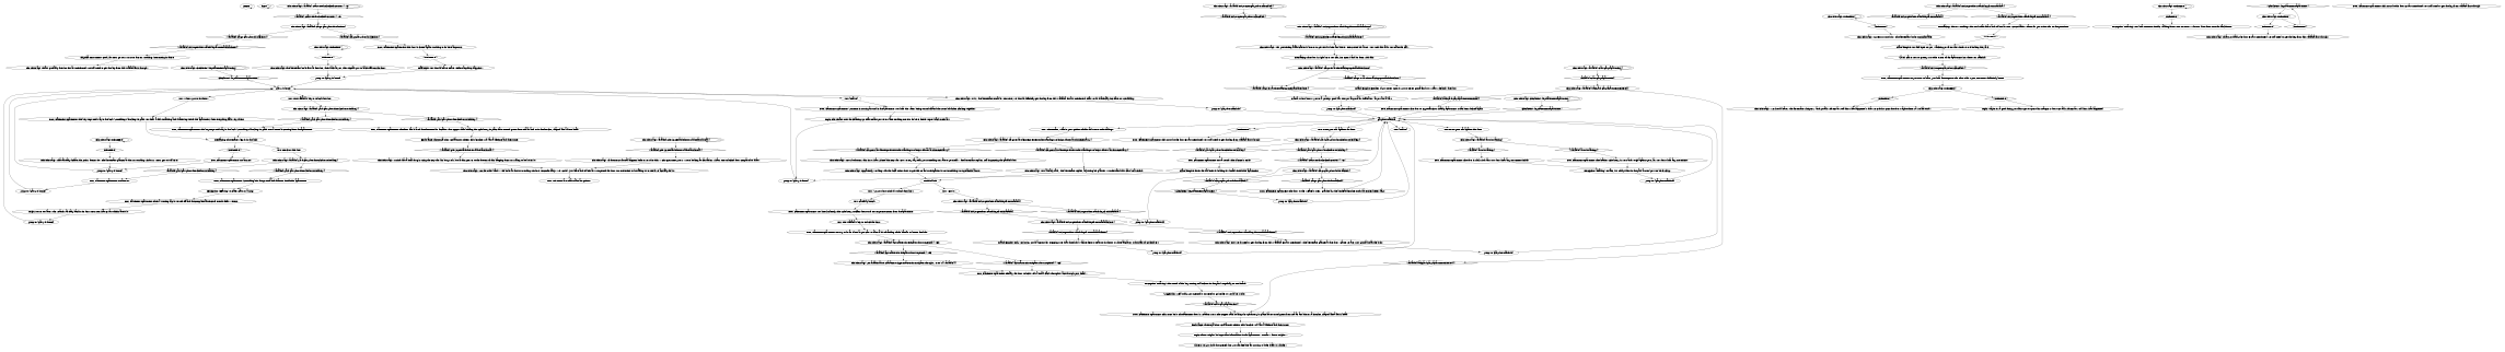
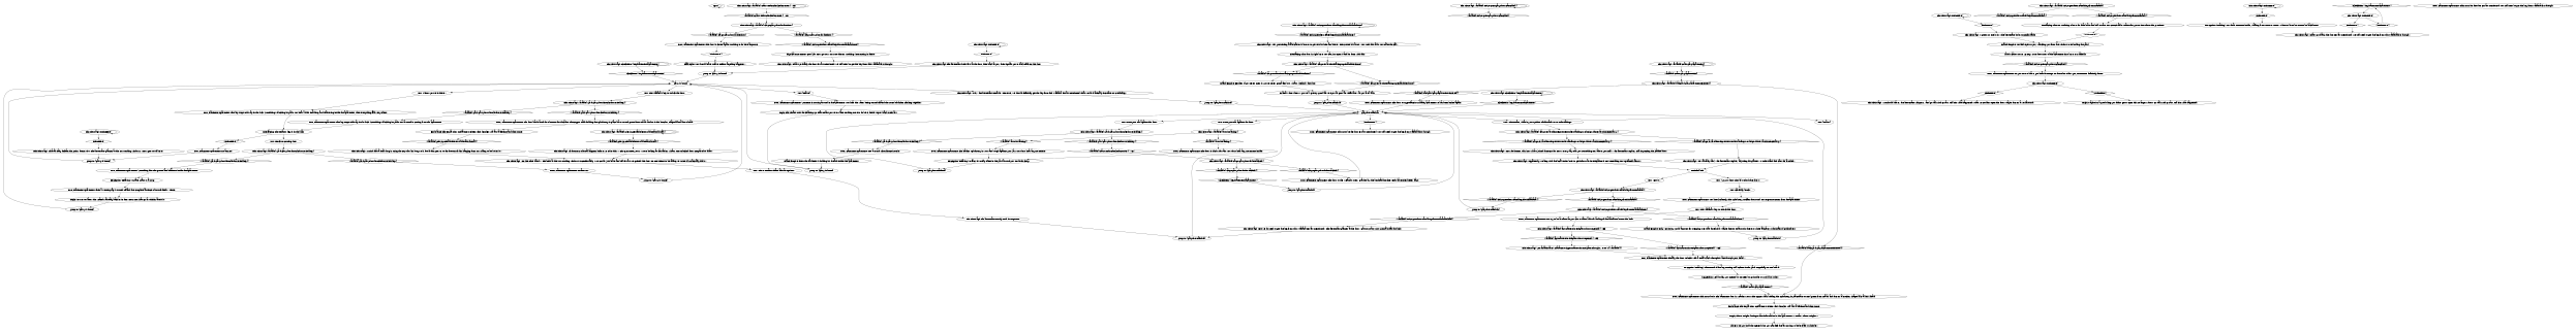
  digraph {
-   n1 [label=START]
    n2 [label=input shape=diamond]
    n3 [label="Kim Kitsuragi: Variable[\"coast.reeds_checked_counter\"] >=1"]
    n4 [label="Variable[\"coast.reeds_checked_counter\"] >=1" shape=diamond]
    n5 [label="Kim Kitsuragi: Variable[\"cargo.garrydoor_broke_into\"]"]
    n6 [label="Variable[\"cargo.garrydoor_broke_into\"]" shape=diamond]
    n7 [label="!(Variable[\"cargo.garrydoor_broke_into\"])" shape=diamond]
    n8 [label="!(Variable[\"coast.reeds_checked_counter\"] >=1)" shape=diamond]
    n9 [label="Kim Kitsuragi: Variable[\"cargo.garrydoor_hub_reached\"]"]
    n10 [label="Variable[\"cargo.garrydoor_hub_reached\"]" shape=diamond]
    n11 [label="!(Variable[\"cargo.garrydoor_hub_reached\"])" shape=diamond]
    n12 [label="Door, Basement Apartment: Someone is moving around in the apartment. You hear the water being turned off and the sound of dishes clinking together."]
    n13 [label="Logic: The tenant must be cleaning up. That means you're too late. Nothing more to do here, better report back to Evrart."]
    n14 [label="Jump to: [garry is home]"]
    n15 [label="Kim Kitsuragi: Variable[\"TASK.open_gary_door_cancelled\"]"]
    n16 [label="Variable[\"TASK.open_gary_door_cancelled\"]" shape=diamond]
    n17 [label="!(Variable[\"TASK.open_gary_door_cancelled\"])" shape=diamond]
    n18 [label="Door, Basement Apartment: As you turn to leave, you hear footsteps on the other side -- yes, someone's definitely home."]
    n19 [label="Kim Kitsuragi: IsKimHere()"]
    n20 [label="Jump to: [garydoormainhub]"]
    n21 [label=garydoormainhub shape=diamond]
    n22 [label="You: Press your ear against the door."]
    n23 [label="!(IsKimHere())" shape=diamond]
    n24 [label="You: Press your ear against the door."]
    n25 [label="You: \"Lieutenant, what is your opinion of this task we're undertaking?\""]
    n26 [label="You: [Leave.]"]
    n27 [label="Logic: There *might* be important information in the apartment... I mean... there *might*..."]
    n28 [label="Shivers: As you hold the opened door you can feel the air moving. A little draft. A whistle..."]
    n29 [label="Kim Kitsuragi: CheckItem(\"key_basement_apartment\")"]
    n30 [label="CheckItem(\"key_basement_apartment\")" shape=diamond]
    n31 [label="!(CheckItem(\"key_basement_apartment\"))" shape=diamond]
    n32 [label="Jump to: [garydoormainhub]"]
    n33 [label="Kim Kitsuragi: Variable[\"coast.gary_apartment\"]"]
    n34 [label="Variable[\"coast.gary_apartment\"]" shape=diamond]
    n35 [label="Kim Kitsuragi: Variable[\"backyard.gary_apartment_entered\"]"]
    n36 [label="Variable[\"backyard.gary_apartment_entered\"]" shape=diamond]
    n37 [label="!(Variable[\"backyard.gary_apartment_entered\"])" shape=diamond]
    n38 [label="!(Variable[\"coast.gary_apartment\"])" shape=diamond]
    n39 [label="Door, Basement Apartment: This must be it. The basement door is weather-worn. The copper nails holding the upholstery in place have turned green from sea air and there's a knocker, shaped like a lion's head."]
    n40 [label="Endurance: The Royal Lion. Guillaume's Kitten. This knocker will last a lifetime and then some."]
    n41 [label="Physical Instrument: Good job. Let's go now. I'm sure there's *nothing* interesting in there."]
    n42 [label="Kim Kitsuragi: \"That's probably the door Evrart mentioned. We still need to get the key from this Mañana first though.\""]
    n43 [label="Kim Kitsuragi: \"It is,\" the lieutenant remarks. \"However, we should definitely get the key from this 'Mañana' Evrart mentioned. That would drastically increase our credibility.\""]
    n44 [label="Jump to: [garydoormainhub]"]
    n45 [label="Kim Kitsuragi: Variable[\"yard.garrydoor_knocked_or_tried_key\"]"]
    n46 [label="Variable[\"yard.garrydoor_knocked_or_tried_key\"]" shape=diamond]
    n47 [label="!(Variable[\"yard.garrydoor_knocked_or_tried_key\"])" shape=diamond]
    n48 [label="You: Use Mañana's key to unlock the door."]
    n49 [label="Door, Basement Apartment: You try to be as silent as you can. It takes a bit of rattling of the handle to loosen the bolt."]
    n50 [label="Kim Kitsuragi: Variable[\"apt.master_investigator_doors_opened\"] >=3"]
    n51 [label="Kim Kitsuragi: IsKimHere()"]
    n52 [label="IsKimHere()" shape=diamond]
    n53 [label="Kim Kitsuragi: \"I guess no one is in.\" The lieutenant looks uncomfortable."]
    n54 [label="Inland Empire: You feel eyes on you, watching you from the windows overlooking the yard."]
    n55 [label="!(IsKimHere())" shape=diamond]
    n56 [label="Savoir Faire: You're *pretty* sure the owner of the apartment isn't here. It's safe-ish."]
    n57 [label="Inland Empire: Only *curiosity* could account for stepping over that threshold. Maybe there's treasure in there? A white alligator? A fountain of quicksilver?"]
+   n58 [label="Kim Kitsuragi: The lieutenant merely nods in response."]
    n59 [label="Jump to: [garydoormainhub]"]
    n60 [label="Kim Kitsuragi: Variable[\"TASK.get_the_weasel_key_from_manana_done\"]"]
    n61 [label="Variable[\"TASK.get_the_weasel_key_from_manana_done\"]" shape=diamond]
    n62 [label="Kim Kitsuragi: \"Yes, presenting a fabrication is known to get results here and there.\" He crosses his arms. \"You took this task. You make the call.\""]
    n63 [label="Interfacing: The door is right here. You can just open it and be done with this."]
    n64 [label="!(Variable[\"TASK.get_the_weasel_key_from_manana_done\"])" shape=diamond]
    n65 [label="Door, Basement Apartment: The door has braved the elements for decades. The copper nails holding the upholstery in place have turned green from sea air and so is the knocker, shaped like a lion's head."]
    n66 [label="Endurance: The Royal Lion. Guillaume's Kitten. This knocker will last a lifetime and then some."]
    n67 [label="!(Variable[\"pier.joyce_said_there_will_be_a_tribunal\"])" shape=diamond]
    n68 [label="Door, Basement Apartment: The key stops mid-way in the lock. Something's blocking its path. You hear a dish smashing and shattering inside the apartment, then everything falls very silent."]
    n69 [label="Interfacing: The tenant's key is in the lock."]
    n70 [label="!(IsKimHere())" shape=diamond]
-   n71 [label="You: Knock on the door."]
+   n71 [label="You: Knock on coming door."]
    n72 [label="Kim Kitsuragi: IsKimHere()"]
    n73 [label="IsKimHere()" shape=diamond]
    n74 [label="Kim Kitsuragi: \"That already defeats the point, doesn't it?\" The lieutenant glances at the surrounding windows. \"Let's get out of here.\""]
    n75 [label="Jump to: [garry is home]"]
    n76 [label="Door, Basement Apartment: No answer."]
    n77 [label="Kim Kitsuragi: IsKimHere()"]
    n78 [label="IsKimHere()" shape=diamond]
    n79 [label="Kim Kitsuragi: The lieutenant looks first at the door, then back at you, then signals you to back off from the door."]
    n80 [label="Jump to: [garry is home]"]
    n81 [label="!(IsKimHere())" shape=diamond]
    n82 [label="Half Light: You should leave. Leave! Before anything happens..."]
    n83 [label="Perception (Hearing): You hear someone inside, walking from room to room... whoever lives here must be back home."]
    n84 [label="Interfacing: There's *nothing* else to do than leave and tell Evrart. No *conceivable* reason for you to intrude on the premises."]
    n85 [label="Kim Kitsuragi: IsKimHere()"]
    n86 [label="IsKimHere()" shape=diamond]
    n87 [label="Door, Basement Apartment: This must be the door Evrart mentioned. You still need to get the key from Mañana first though."]
    n88 [label="You: Carefully knock."]
    n89 [label="Door, Basement Apartment: You knock silently. The upholstery muffles the sound. No response comes from the apartment."]
    n90 [label="Kim Kitsuragi: Variable[\"pier.joyce_said_there_will_be_a_tribunal\"]"]
    n91 [label="Variable[\"pier.joyce_said_there_will_be_a_tribunal\"]" shape=diamond]
    n92 [label="Kim Kitsuragi: \"If the merc tribunal happens before we solve this...\" His eyes meet yours. \"We're looking at casualties. What's one unlocked door compared to that?\""]
    n93 [label="Kim Kitsuragi: \"On the other hand...\" He looks at the surrounding windows uncomfortably. \"We *could* just leave and tell Evrart we opened the door. No one seems to be tailing us to see if we actually did it.\""]
    n94 [label="Kim Kitsuragi: \"I mind that a local thug is using the RCM for his busywork, but if this gets us to the bottom of this hanging then I'm willing to look over it.\""]
    n95 [label="Kim Kitsuragi: CheckItem(\"key_basement_apartment\")"]
    n96 [label="CheckItem(\"key_basement_apartment\")" shape=diamond]
    n97 [label="garry is home"]
    n98 [label="You: Use Mañana's key to unlock the door."]
    n99 [label="You: [Leave.]"]
    n100 [label="You: \"I know you're in there!\""]
    n101 [label="!(CheckItem(\"key_basement_apartment\"))" shape=diamond]
    n102 [label="Kim Kitsuragi: IsKimHere()"]
    n103 [label="IsKimHere()" shape=diamond]
    n104 [label="!(IsKimHere())" shape=diamond]
    n105 [label="Door, Basement Apartment: This must be the door Evrart mentioned. You still need to get the key from Mañana first though."]
    n106 [label="Jump to: [garydoormainhub]"]
    n107 [label="Perception (Hearing): In fact, it's oddly silent in the yard around you. No birds chirp."]
    n108 [label="Kim Kitsuragi: Variable[\"cargo.evrart_interfacing_open_and_be_done\"]"]
    n109 [label="Variable[\"cargo.evrart_interfacing_open_and_be_done\"]" shape=diamond]
    n110 [label="!(Variable[\"cargo.evrart_interfacing_open_and_be_done\"])" shape=diamond]
    n111 [label="Door, Basement Apartment: The door to the 'Weasel's' Den', guarded by the lionhead-knocker. Both have seen better days."]
    n112 [label="Kim Kitsuragi: Variable[\"yard.garrydoor_knocked_or_tried_key\"]"]
    n113 [label="Variable[\"yard.garrydoor_knocked_or_tried_key\"]" shape=diamond]
    n114 [label="!(Variable[\"yard.garrydoor_knocked_or_tried_key\"])" shape=diamond]
    n115 [label="Jump to: [garry is home]"]
    n116 [label="Door, Basement Apartment: The door to cryptofascist's shabby apartment. It has been locked again."]
    n117 [label="Kim Kitsuragi: \"Let's be honest, this isn't what I joined the RCM for. But -- every day tells you something new about yourself...\" the lieutenant replies, still inspecting the padded door."]
    n118 [label="Kim Kitsuragi: \"Apparently, working with the local Union boss to get info on an investigation is not something I'm squeamish about.\""]
    n119 [label="Untitled hub"]
    n120 [label="Perception (Hearing): A plate, glass or a mug."]
    n121 [label="Door, Basement Apartment: Then a running tap is turned off and the complete absence of sounds feels... tense."]
    n122 [label="Logic: You're too late -- the weasel's already back in its den. Let's see what Evrart thinks about it."]
    n123 [label="Door, Basement Apartment: Finally, the door unlocks with a small clack. Thoughts race through your head..."]
    n124 [label="Perception (Hearing): The sound of the key turning still echoes in the yard. Hopefully no one heard."]
    n125 [label="Suggestion: Well buddy, you opened it. No need to go inside. It would be *rude*."]
    n126 [label="Door, Basement Apartment: Not a sound. The silence is eerie."]
    n127 [label="Inland Empire: Even the darkness is holding it's breath inside the apartment."]
    n128 [label="Kim Kitsuragi: Variable[\"cargo.evrart_kim_expresses_understanding_worknig_with_evrart_is_necessarry\"]"]
    n129 [label="Variable[\"cargo.evrart_kim_expresses_understanding_worknig_with_evrart_is_necessarry\"]" shape=diamond]
    n130 [label="!(Variable[\"cargo.evrart_kim_expresses_understanding_worknig_with_evrart_is_necessarry\"])" shape=diamond]
    n131 [label="Kim Kitsuragi: \"As I already said,\" the lieutenant replies, adjusting his glasses. \"I understand this can't be avoided.\""]
    n132 [label="Kim Kitsuragi: Variable[\"TASK.get_the_weasel_key_from_manana\"]"]
    n133 [label="Variable[\"TASK.get_the_weasel_key_from_manana\"]" shape=diamond]
    n134 [label="!(Variable[\"TASK.get_the_weasel_key_from_manana\"])" shape=diamond]
    n135 [label="Kim Kitsuragi: Variable[\"TASK.get_the_weasel_key_from_manana_done\"]"]
    n136 [label="Jump to: [garydoormainhub]"]
    n137 [label="Variable[\"TASK.get_the_weasel_key_from_manana_done\"]" shape=diamond]
    n138 [label="!(Variable[\"TASK.get_the_weasel_key_from_manana_done\"])" shape=diamond]
    n139 [label="Door, Basement Apartment: The door is closed again. Nothing to do here anymore."]
    n140 [label="Variable[\"apt.master_investigator_doors_opened\"] >=3" shape=diamond]
    n141 [label="!(Variable[\"apt.master_investigator_doors_opened\"] >=3)" shape=diamond]
    n142 [label="Kim Kitsuragi: SetVariableValue(\"character.trigger_master_investigator_thought\", true) --[[ Variable[ ]]"]
    n143 [label="You: \"So you don't mind if I unlock the door?\""]
    n144 [label="You: \"Got it!\""]
    n145 [label="Kim Kitsuragi: Variable[\"yard.garrydoor_knocked_or_tried_key\"]"]
    n146 [label="Variable[\"yard.garrydoor_knocked_or_tried_key\"]" shape=diamond]
    n147 [label="!(Variable[\"yard.garrydoor_knocked_or_tried_key\"])" shape=diamond]
    n148 [label="Door, Basement Apartment: No answer."]
    n149 [label="Door, Basement Apartment: Something hits the ground and shatters inside the apartment."]
    n150 [label="Door, Basement Apartment: The door is slick with rain. You don't hear any movement inside."]
    n151 [label="Jump to: [garydoormainhub]"]
    n152 [label="Drama: I don't know... you're a *pretty* good liar. Are you as good an *infiltrator* as you are a liar?"]
    n153 [label="Inland Empire: Besides, if you never open it, you're never gonna find out, what's *behind* the door."]
    n154 [label="Kim Kitsuragi: \"But we do need to get the key from this 'Mañana' Evrart mentioned.\" The lieutenant glances at the door. \"Cause we are *not* gonna break the lock.\""]
    n155 [label="Jump to: [garry is home]"]
    n156 [label="Kim Kitsuragi: Variable[\"auto.is_raining\"]"]
    n157 [label="Variable[\"auto.is_raining\"]" shape=diamond]
    n158 [label="!(Variable[\"auto.is_raining\"])" shape=diamond]
    n159 [label="Door, Basement Apartment: The leather upholstery is worn and rough against your jaw. You don't hear any movement."]
    n160 [label="Kim Kitsuragi: \"That's probably the door Evrart mentioned. We still need to get the key from this Mañana first though.\""]
    n161 [label="Door, Basement Apartment: The key stops mid-way in the lock. Something's blocking its path. Not a sound is coming from the apartment."]
    n162 [label="Kim Kitsuragi: \"We should leave,\" the lieutenant whispers, \"and go talk with Evrart, tell him what happened -- that we couldn't open the door. Maybe there's a workaround.\""]
    n163 [label="IsKimHere()" shape=diamond]
    n164 [label="!(IsKimHere())" shape=diamond]
    n165 [label="Logic: Maybe it's a good thing you didn't get to open this stranger's door? Go talk with Evrart, tell him what happened."]
    n166 [label="You: \"Lie to Evrart? That's also an option?\""]
    n167 [label="Kim Kitsuragi: Variable[\"TASK.get_the_weasel_key_from_manana\"]"]
    n168 [label="Variable[\"TASK.get_the_weasel_key_from_manana\"]" shape=diamond]
    n169 [label="!(Variable[\"TASK.get_the_weasel_key_from_manana\"])" shape=diamond]
-   n1 -> n1
    n2 -> n2
    n3 -> n3
    n3 -> n4
    n4 -> n5
    n5 -> n6
    n5 -> n7
    n6 -> n139
    n7 -> n64
    n8 -> n9
    n9 -> n10
    n9 -> n11
    n10 -> n111
    n11 -> n31
    n12 -> n13
    n13 -> n14
    n14 -> n97
    n15 -> n15
    n15 -> n16
    n17 -> n18
    n18 -> n19
    n19 -> n163
    n19 -> n164
    n20 -> n21
    n21 -> n22
    n21 -> n23
    n21 -> n24
    n21 -> n25
    n21 -> n26
    n22 -> n45
    n23 -> n87
    n24 -> n156
    n25 -> n128
    n27 -> n28
    n29 -> n29
    n29 -> n30
    n30 -> n21
    n31 -> n32
    n32 -> n21
    n33 -> n33
    n33 -> n34
    n34 -> n35
    n35 -> n36
    n35 -> n37
    n36 -> n116
    n37 -> n39
    n38 -> n39
    n39 -> n40
    n40 -> n27
    n41 -> n42
    n43 -> n44
    n44 -> n21
    n45 -> n46
    n45 -> n47
    n46 -> n126
    n47 -> n8
    n48 -> n49
    n49 -> n50
    n50 -> n140
    n50 -> n141
    n51 -> n51
    n51 -> n52
    n52 -> n53
    n53 -> n54
    n54 -> n56
    n55 -> n54
    n56 -> n17
    n57 -> n20
+   n58 -> n59
    n59 -> n21
    n60 -> n60
    n60 -> n61
    n61 -> n62
    n62 -> n63
    n63 -> n108
    n64 -> n41
    n65 -> n66
    n66 -> n67
    n67 -> n94
    n68 -> n69
    n69 -> n70
    n69 -> n71
    n70 -> n76
    n71 -> n145
    n72 -> n72
    n72 -> n73
    n73 -> n74
    n74 -> n75
    n75 -> n97
    n76 -> n75
    n77 -> n77
    n77 -> n78
    n78 -> n79
    n79 -> n80
    n80 -> n97
    n81 -> n82
    n82 -> n80
    n84 -> n55
    n85 -> n85
    n85 -> n86
    n86 -> n83
    n88 -> n89
    n89 -> n48
    n90 -> n90
    n90 -> n91
    n91 -> n92
    n92 -> n93
    n93 -> n166
    n94 -> n93
    n95 -> n95
    n95 -> n96
    n96 -> n97
    n97 -> n43
    n97 -> n98
    n97 -> n99
    n97 -> n100
    n98 -> n112
    n99 -> n12
    n100 -> n68
    n101 -> n102
    n102 -> n103
    n102 -> n104
    n103 -> n160
    n104 -> n101
    n106 -> n21
    n107 -> n106
    n108 -> n109
    n108 -> n110
    n109 -> n153
    n110 -> n152
    n111 -> n21
    n112 -> n113
    n112 -> n114
    n113 -> n161
    n114 -> n65
    n115 -> n97
    n116 -> n21
    n117 -> n118
    n118 -> n119
    n119 -> n143
    n119 -> n144
    n120 -> n121
    n121 -> n122
    n122 -> n155
    n123 -> n124
    n124 -> n125
    n125 -> n38
    n126 -> n127
    n127 -> n14
    n128 -> n129
    n128 -> n130
    n129 -> n131
    n130 -> n117
    n131 -> n119
    n132 -> n133
    n132 -> n134
    n133 -> n135
    n134 -> n136
    n135 -> n137
    n135 -> n138
    n136 -> n21
    n137 -> n57
    n138 -> n154
    n139 -> n81
    n140 -> n142
    n141 -> n123
    n142 -> n123
    n143 -> n88
    n144 -> n132
    n145 -> n146
    n145 -> n147
    n146 -> n148
    n147 -> n149
    n148 -> n115
    n149 -> n120
    n150 -> n107
    n151 -> n21
    n152 -> n151
    n153 -> n152
    n154 -> n59
    n155 -> n97
    n156 -> n157
    n156 -> n158
    n157 -> n150
    n158 -> n159
    n159 -> n107
    n161 -> n69
    n163 -> n162
    n164 -> n165
+   n166 -> n58
    n167 -> n168
    n167 -> n169
    n169 -> n84
  }
